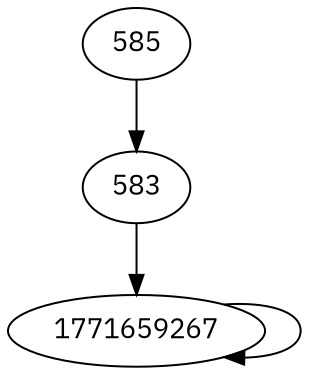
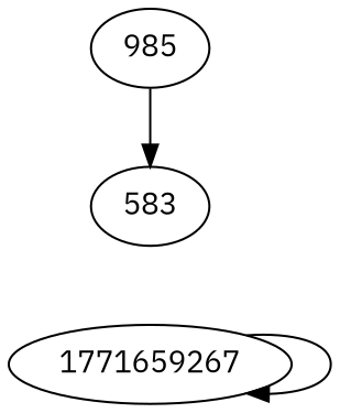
  digraph {
    fontname="IBM Plex Sans"
    node [fontname="IBM Plex Sans"]
    edge [fontname="IBM Plex Sans"]
-   585
+   585 [label=985]
    583
    1771659267
    585 -> 583
-   583 -> 1771659267
    1771659267 -> 1771659267
  }
